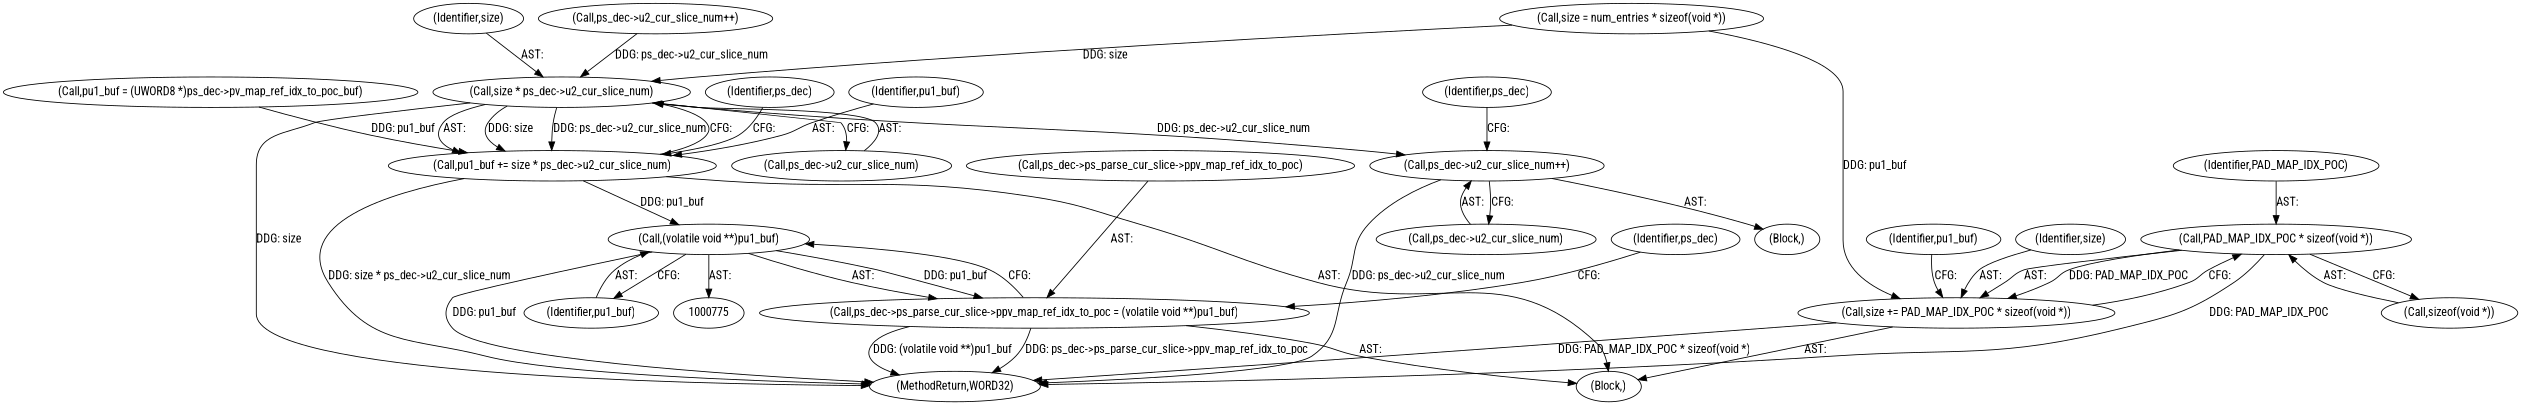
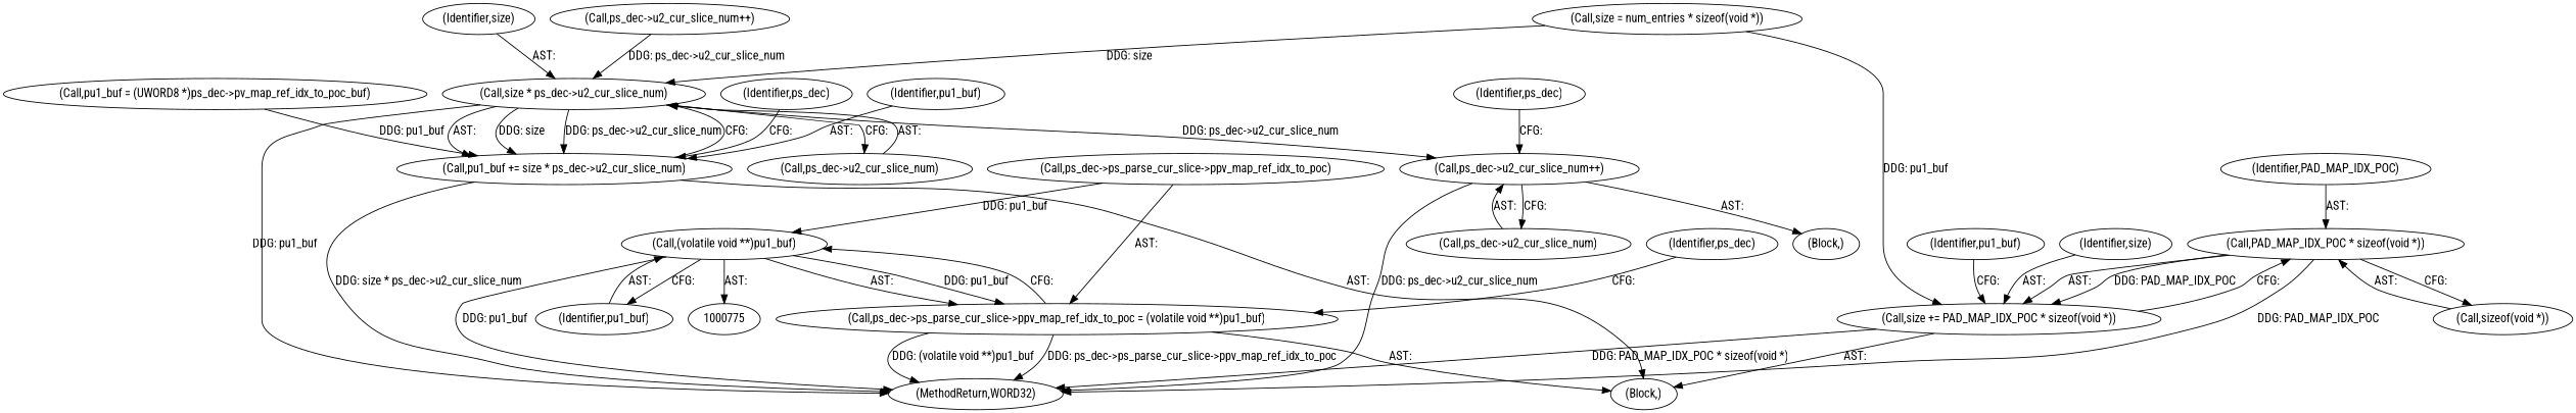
  digraph {
    fontname="Roboto Condensed"
    node [fontname="Roboto Condensed"]
    edge [fontname="Roboto Condensed"]
    n1 [label="(Call,PAD_MAP_IDX_POC * sizeof(void *))"]
    n2 [label="(Call,size += PAD_MAP_IDX_POC * sizeof(void *))"]
    n3 [label="(Call,sizeof(void *))"]
    n4 [label="(MethodReturn,WORD32)"]
    n5 [label="(Block,)"]
    n6 [label="(Call,size * ps_dec->u2_cur_slice_num)"]
    n7 [label="(Call,pu1_buf += size * ps_dec->u2_cur_slice_num)"]
    n8 [label="(Call,ps_dec->u2_cur_slice_num++)"]
    n9 [label="(Call,ps_dec->u2_cur_slice_num)"]
    n10 [label="(Call,(volatile void **)pu1_buf)"]
    n11 [label="(Call,ps_dec->u2_cur_slice_num)"]
    n12 [label="(Block,)"]
    n13 [label="(Call,ps_dec->ps_parse_cur_slice->ppv_map_ref_idx_to_poc = (volatile void **)pu1_buf)"]
    n14 [label="(Identifier,pu1_buf)"]
    1000775
    n16 [label="(Identifier,ps_dec)"]
    n17 [label="(Call,ps_dec->ps_parse_cur_slice->ppv_map_ref_idx_to_poc)"]
    n18 [label="(Identifier,ps_dec)"]
    n19 [label="(Call,pu1_buf = (UWORD8 *)ps_dec->pv_map_ref_idx_to_poc_buf)"]
    n20 [label="(Identifier,pu1_buf)"]
    n21 [label="(Identifier,ps_dec)"]
    n22 [label="(Call,ps_dec->u2_cur_slice_num++)"]
    n23 [label="(Identifier,pu1_buf)"]
    n24 [label="(Identifier,size)"]
    n25 [label="(Identifier,size)"]
    n26 [label="(Call,size = num_entries * sizeof(void *))"]
    n27 [label="(Identifier,PAD_MAP_IDX_POC)"]
    n1 -> n2 [label="AST: "]
    n1 -> n2 [label="DDG: PAD_MAP_IDX_POC"]
    n1 -> n3 [label="CFG: "]
    n1 -> n4 [label="DDG: PAD_MAP_IDX_POC"]
    n2 -> n1 [label="CFG: "]
    n2 -> n4 [label="DDG: PAD_MAP_IDX_POC * sizeof(void *)"]
    n2 -> n5 [label="AST: "]
    n3 -> n1 [label="AST: "]
-   n6 -> n4 [label="DDG: size"]
+   n6 -> n4 [label="DDG: pu1_buf"]
    n6 -> n7 [label="AST: "]
    n6 -> n7 [label="DDG: size"]
    n6 -> n7 [label="DDG: ps_dec->u2_cur_slice_num"]
    n6 -> n8 [label="DDG: ps_dec->u2_cur_slice_num"]
    n6 -> n9 [label="CFG: "]
    n7 -> n4 [label="DDG: size * ps_dec->u2_cur_slice_num"]
    n7 -> n5 [label="AST: "]
    n7 -> n6 [label="CFG: "]
-   n7 -> n10 [label="DDG: pu1_buf"]
+   n17 -> n10 [label="DDG: pu1_buf"]
    n8 -> n4 [label="DDG: ps_dec->u2_cur_slice_num"]
    n8 -> n11 [label="CFG: "]
    n8 -> n12 [label="AST: "]
    n9 -> n6 [label="AST: "]
    n10 -> n4 [label="DDG: pu1_buf"]
    n10 -> n13 [label="AST: "]
    n10 -> n13 [label="DDG: pu1_buf"]
    n10 -> n14 [label="CFG: "]
    n10 -> 1000775 [label="AST: "]
    n11 -> n8 [label="AST: "]
    n13 -> n4 [label="DDG: ps_dec->ps_parse_cur_slice->ppv_map_ref_idx_to_poc"]
    n13 -> n4 [label="DDG: (volatile void **)pu1_buf"]
    n13 -> n5 [label="AST: "]
    n13 -> n10 [label="CFG: "]
    n14 -> n10 [label="AST: "]
    n16 -> n8 [label="CFG: "]
    n17 -> n13 [label="AST: "]
    n18 -> n13 [label="CFG: "]
    n19 -> n7 [label="DDG: pu1_buf"]
    n20 -> n2 [label="CFG: "]
    n21 -> n7 [label="CFG: "]
    n22 -> n6 [label="DDG: ps_dec->u2_cur_slice_num"]
    n23 -> n7 [label="AST: "]
    n24 -> n6 [label="AST: "]
    n25 -> n2 [label="AST: "]
    n26 -> n2 [label="DDG: pu1_buf"]
    n26 -> n6 [label="DDG: size"]
    n27 -> n1 [label="AST: "]
  }
